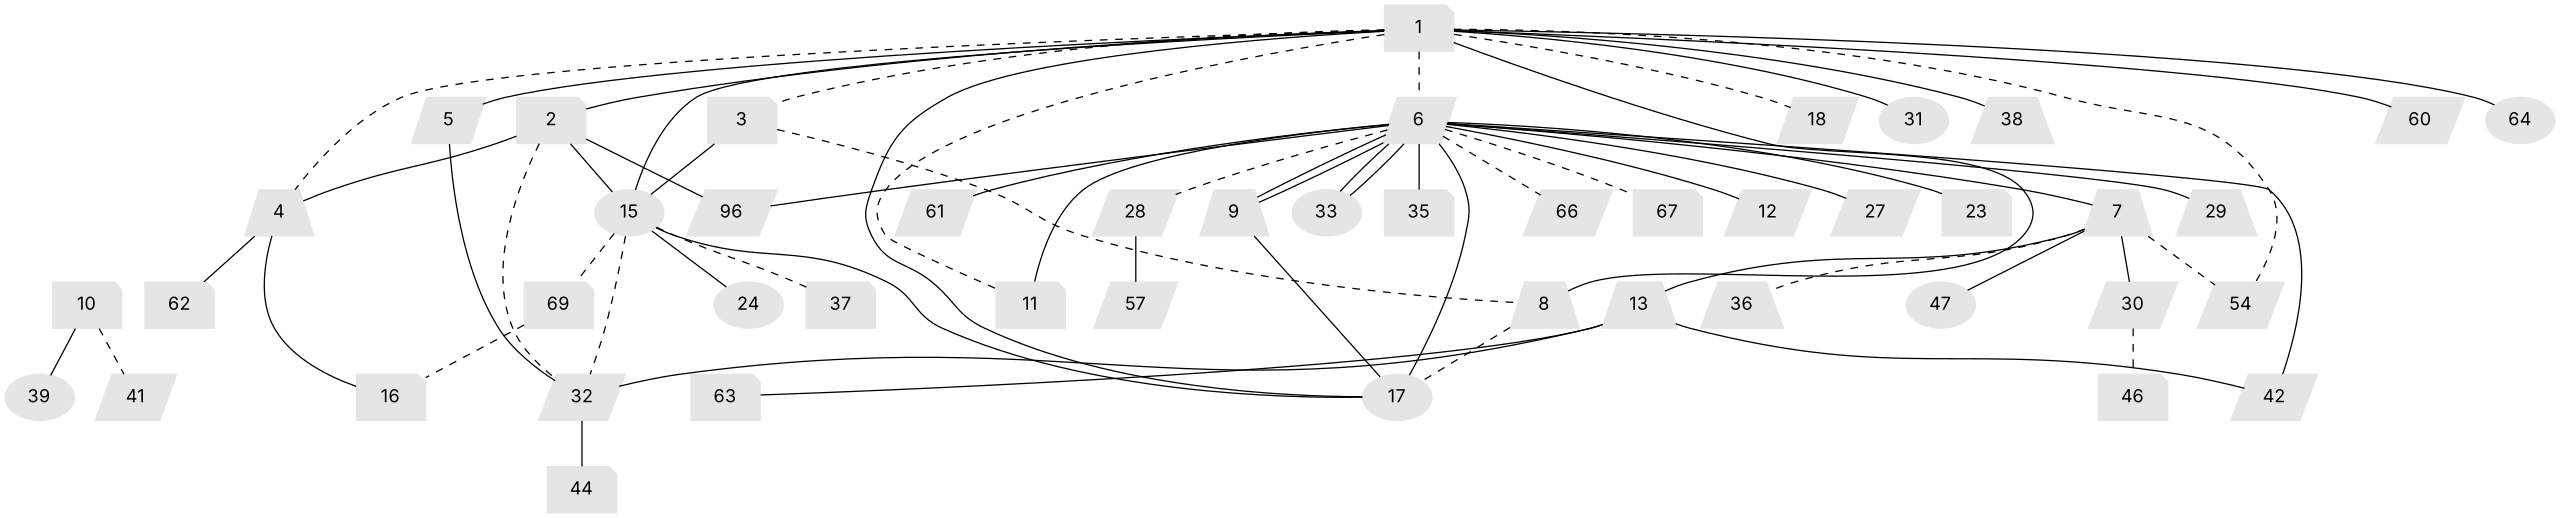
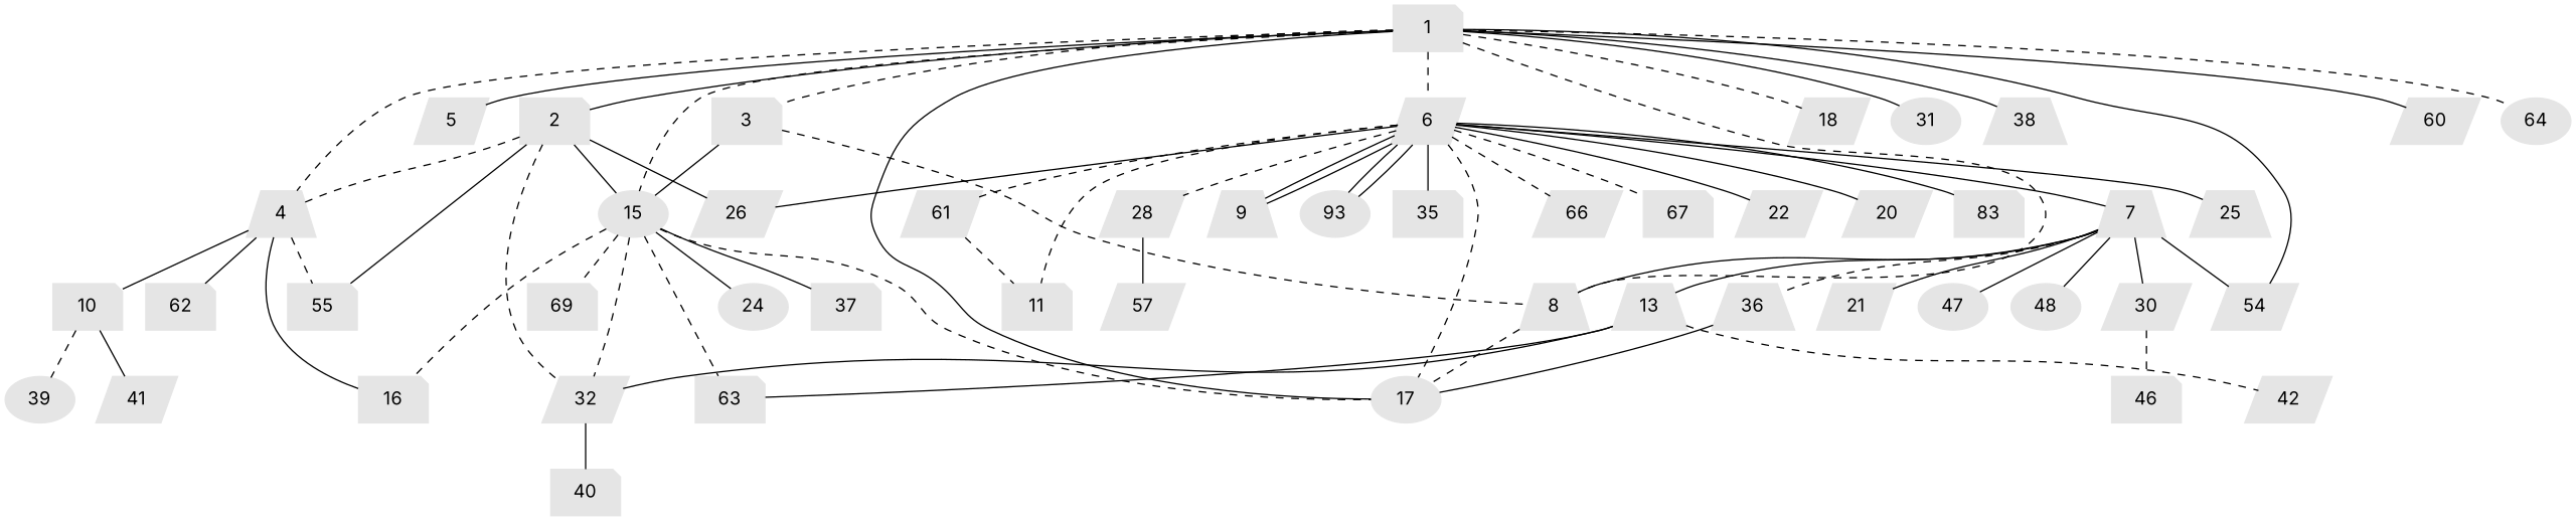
  graph {
    fontname=Inter
    node [color=gray90 fontname=Inter shape=parallelogram style=filled]
    edge [fontname=Inter style=solid]
    1 [shape=note super="+27"]
    2 [shape=note super="+59"]
    3 [shape=note super="+50"]
    4 [shape=trapezium super="+40"]
    5 [super="+53"]
    6 [super="+19"]
    8 [shape=trapezium super="+52"]
    11 [shape=note super="+51"]
    15 [shape=ellipse super="+22"]
    17 [shape=ellipse super="+56"]
    18
    31 [shape=ellipse]
    38 [shape=trapezium]
    54
    60
    64 [shape=ellipse]
    32 [super="+58"]
-   26 [label=96]
+   55 [shape=note]
+   26
    10 [shape=note]
    16 [shape=note super="+49"]
    62 [shape=note]
    7 [shape=trapezium super="+45"]
    9 [shape=trapezium super="+68"]
-   12
-   20 [label=27]
-   23 [shape=note]
+   12 [label=22]
+   20
+   23 [shape=note label=83]
    28 [super="+34"]
-   29 [shape=trapezium]
-   33 [shape=ellipse]
+   29 [shape=trapezium label=25]
+   33 [shape=ellipse label=93]
    35 [shape=note]
    42
    61
    66
    67 [shape=note]
    63 [shape=note]
    24 [shape=ellipse]
    37 [shape=note]
    69 [shape=note]
-   44 [shape=note]
+   44 [shape=note label=40]
    39 [shape=ellipse super="+65"]
    41
    13 [shape=trapezium super="+25"]
+   21
    30 [super="+43"]
    36 [shape=trapezium]
    47 [shape=ellipse]
+   48 [shape=ellipse]
    57
    46 [shape=note]
    1 -- 2
    1 -- 3 [style=dashed weight=2]
    1 -- 4 [style=dashed]
    1 -- 5
    1 -- 6 [style=dashed weight=2]
-   1 -- 8
-   1 -- 11 [style=dashed]
-   1 -- 15
+   1 -- 8 [style=dashed]
+   61 -- 11 [style=dashed]
+   1 -- 15 [style=dashed]
    1 -- 17
    1 -- 18 [style=dashed]
    1 -- 31
    1 -- 38
-   1 -- 54 [style=dashed]
+   1 -- 54
    1 -- 60
-   1 -- 64
-   2 -- 4
+   1 -- 64 [style=dashed]
+   2 -- 4 [style=dashed]
    2 -- 15
    2 -- 32 [style=dashed]
+   2 -- 55
    2 -- 26
    3 -- 8 [style=dashed]
    3 -- 15
+   4 -- 55 [style=dashed]
+   4 -- 10
    4 -- 16
    4 -- 62
-   5 -- 32
-   6 -- 11
-   6 -- 17
+   6 -- 11 [style=dashed]
+   6 -- 17 [style=dashed]
    6 -- 26
    6 -- 7
    6 -- 9
    6 -- 9
    6 -- 12
    6 -- 20
    6 -- 23
    6 -- 28 [style=dashed]
    6 -- 29
    6 -- 33
    6 -- 33
    6 -- 35
-   6 -- 42
-   6 -- 61
+   6 -- 61 [style=dashed]
    6 -- 66 [style=dashed]
    6 -- 67 [style=dashed]
    8 -- 17 [style=dashed]
-   15 -- 17
+   15 -- 17 [style=dashed]
    15 -- 32 [style=dashed]
-   69 -- 16 [style=dashed]
+   15 -- 16 [style=dashed]
+   15 -- 63 [style=dashed]
    15 -- 24
-   15 -- 37 [style=dashed]
+   15 -- 37
    15 -- 69 [style=dashed]
    32 -- 44
-   10 -- 39
-   10 -- 41 [style=dashed]
-   7 -- 54 [style=dashed]
+   10 -- 39 [style=dashed]
+   10 -- 41
+   7 -- 8
+   7 -- 54
    7 -- 13
+   7 -- 21
    7 -- 30
    7 -- 36 [style=dashed]
    7 -- 47
-   9 -- 17
+   7 -- 48
+   36 -- 17
    28 -- 57
    13 -- 32
-   13 -- 42
+   13 -- 42 [style=dashed]
    13 -- 63
    30 -- 46 [style=dashed]
  }
